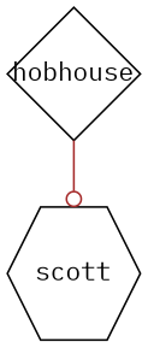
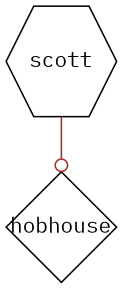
  digraph {
    fontname="IBM Plex Mono"
    node [fillcolor=white fixedsize=true style=filled fontname="IBM Plex Mono"]
    hobhouse [height=1 shape=diamond width=1]
    scott [height=1 shape=hexagon width=1]
-   hobhouse -> scott [arrowhead=odot color=brown penwidth=1 fontname="IBM Plex Mono"]
+   scott -> hobhouse [arrowhead=odot color=brown penwidth=1 fontname="IBM Plex Mono"]
  }
